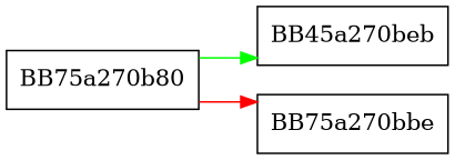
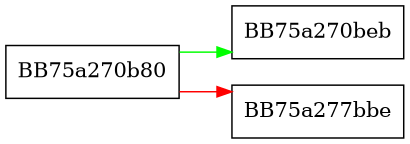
  digraph {
    rankdir=LR
    splines=ortho
    node [shape=box]
    BB75a270b80
-   BB75a270beb [label=BB45a270beb]
-   BB75a270bbe
+   BB75a270beb
+   BB75a270bbe [label=BB75a277bbe]
    BB75a270b80 -> BB75a270beb [color=green]
    BB75a270b80 -> BB75a270bbe [color=red]
  }
